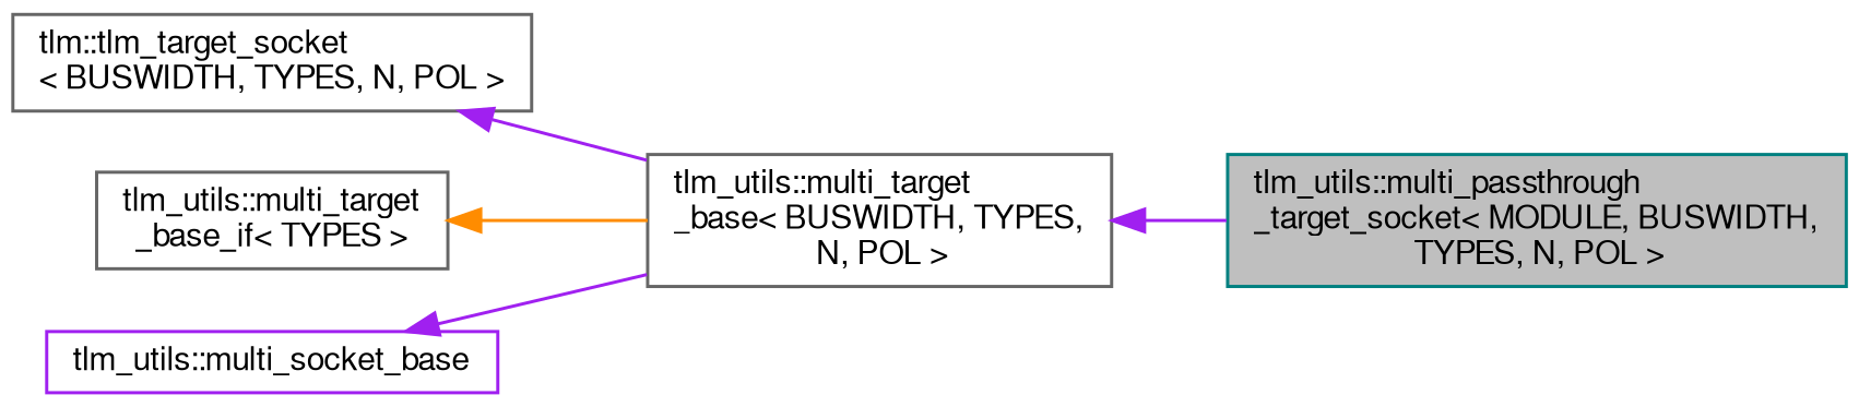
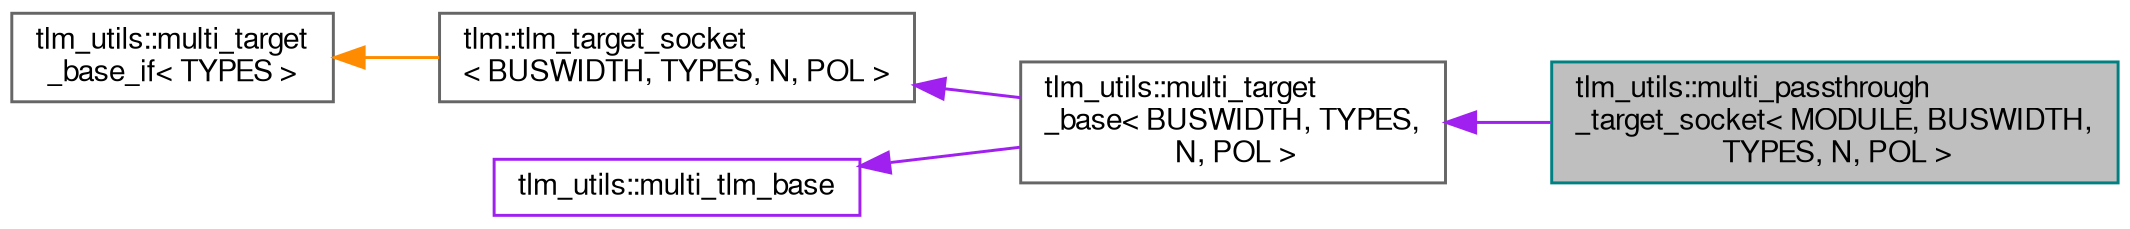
  digraph {
    rankdir=LR
    node [color=gray40 fillcolor=white fontname=FreeSans fontsize=10 shape=record style=filled]
    edge [color=purple dir=back fontname=FreeSans fontsize=10 labelfontname=FreeSans labelfontsize=10 style=solid]
    n1 [color=teal fillcolor=grey75 fontcolor=black height=0.2 label="tlm_utils::multi_passthrough\l_target_socket\< MODULE, BUSWIDTH,\l TYPES, N, POL \>" width=0.4]
    n2 [height=0.2 label="tlm_utils::multi_target\l_base\< BUSWIDTH, TYPES,\l N, POL \>" width=0.4]
    n3 [height=0.2 label="tlm::tlm_target_socket\l\< BUSWIDTH, TYPES, N, POL \>" width=0.4]
    n4 [height=0.2 label="tlm_utils::multi_target\l_base_if\< TYPES \>" width=0.4]
-   n5 [color=purple height=0.2 label="tlm_utils::multi_socket_base" width=0.4]
+   n5 [color=purple height=0.2 label="tlm_utils::multi_tlm_base" width=0.4]
    n2 -> n1
    n3 -> n2
-   n4 -> n2 [color=darkorange]
+   n4 -> n3 [color=darkorange]
    n5 -> n2
  }
